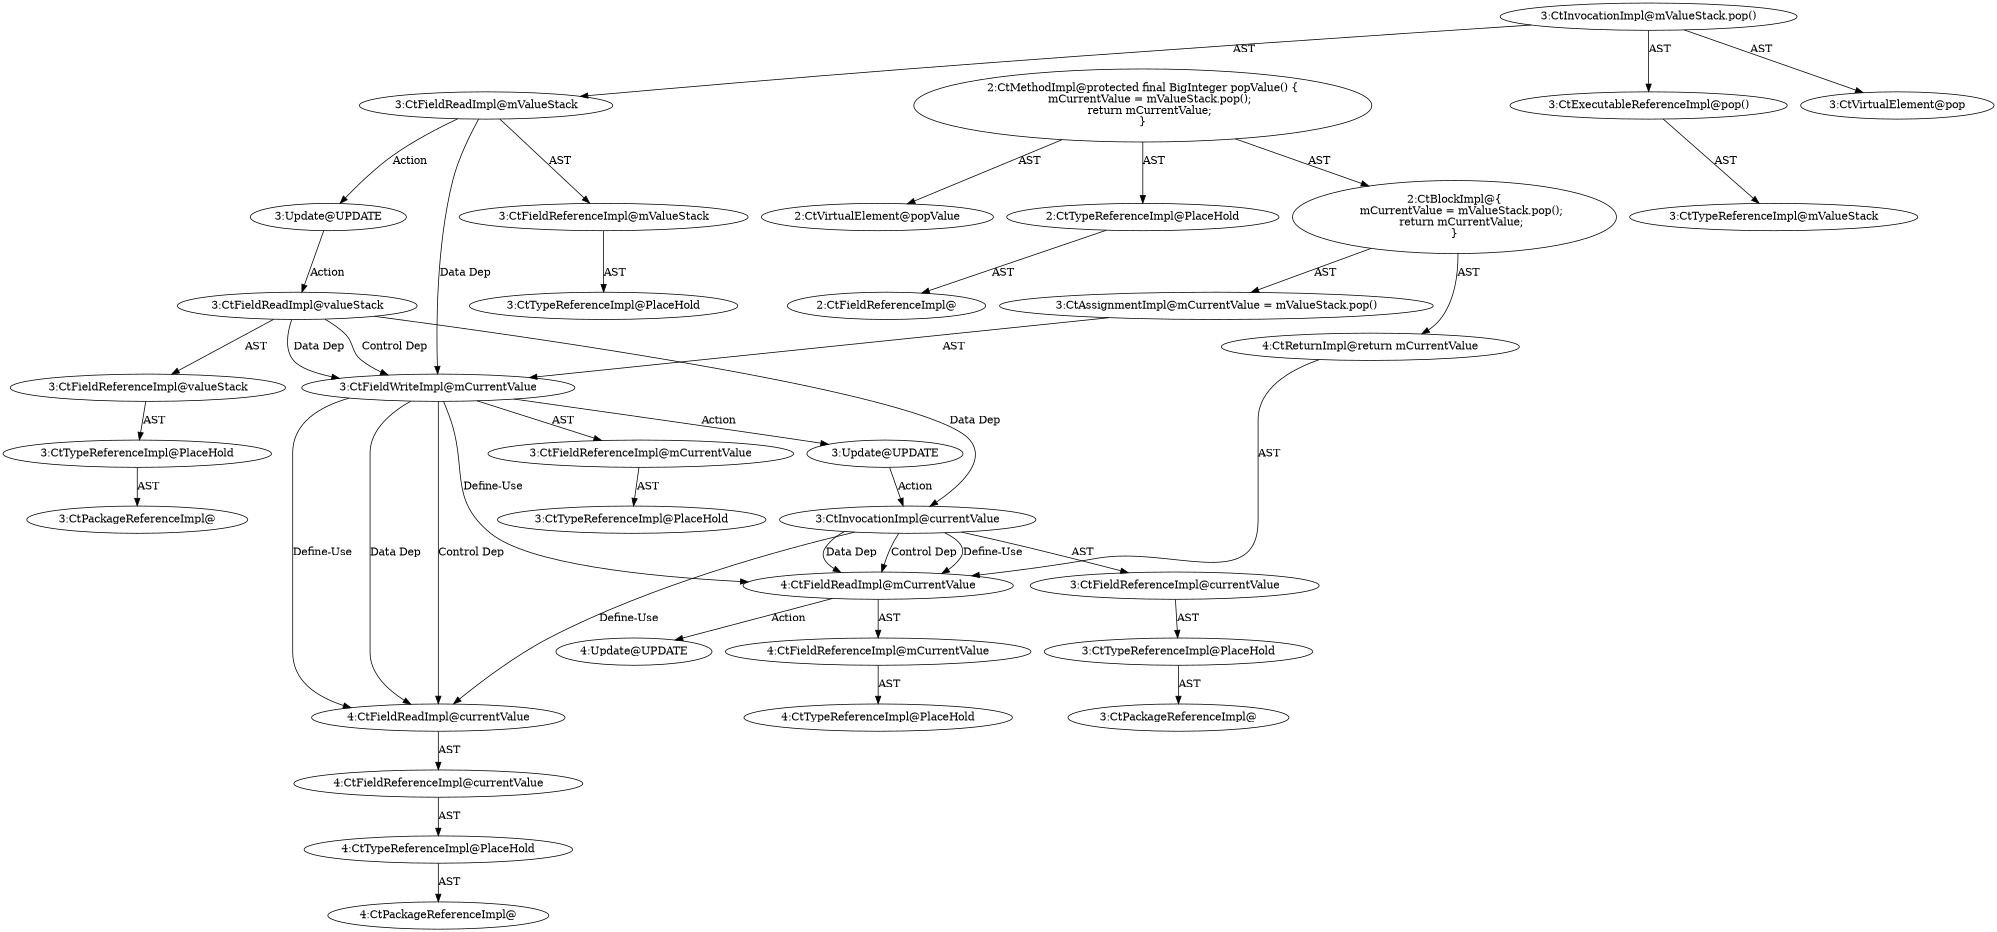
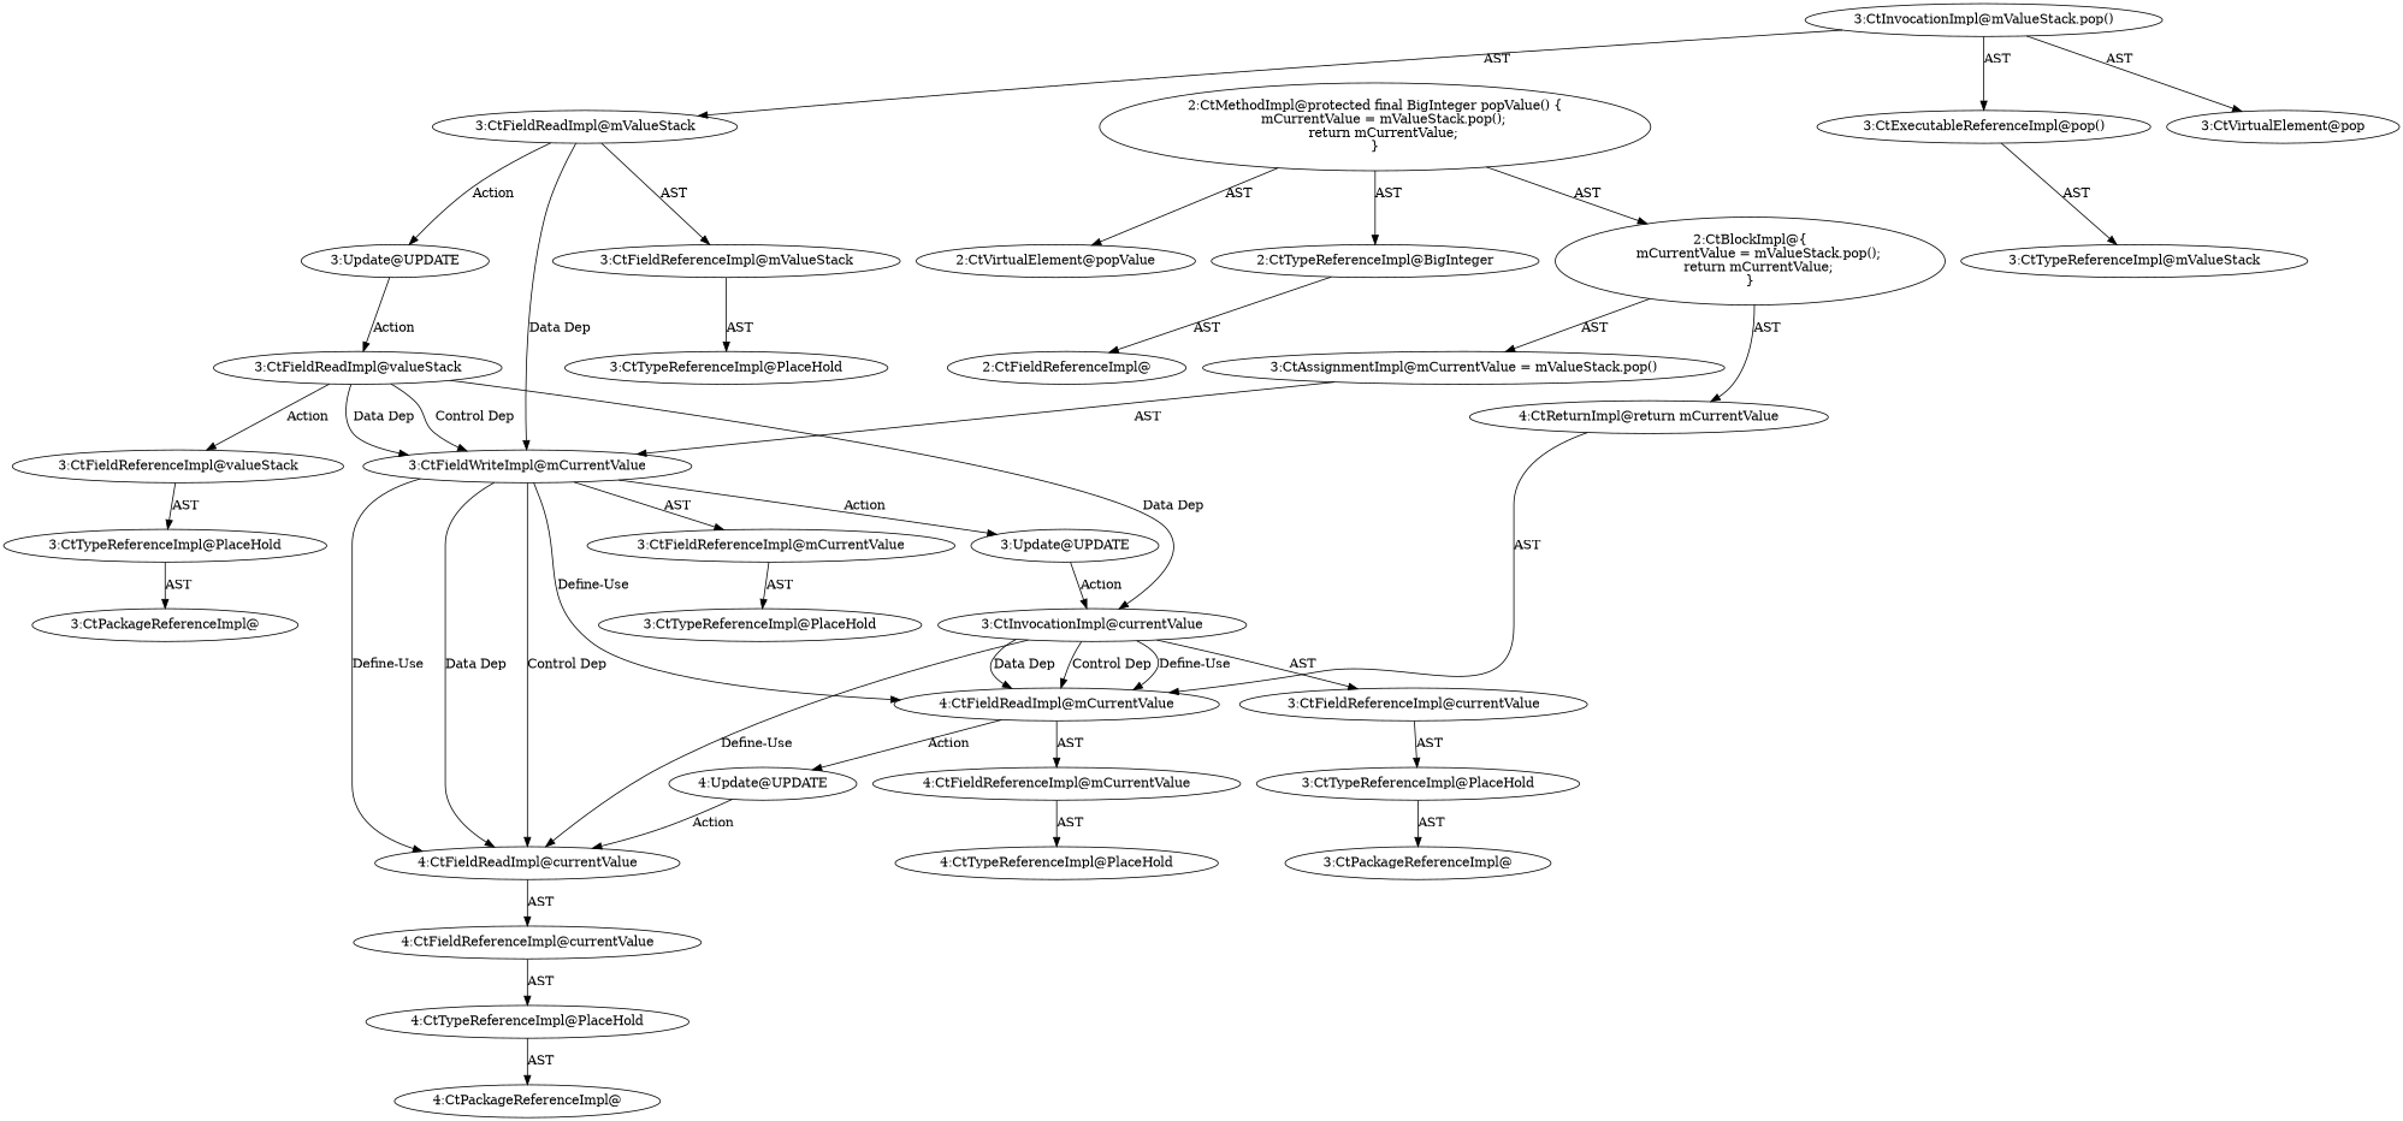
  digraph {
    node [shape=ellipse]
-   n1 [label="2:CtTypeReferenceImpl@PlaceHold"]
+   n1 [label="2:CtTypeReferenceImpl@BigInteger"]
    n2 [label="2:CtFieldReferenceImpl@"]
    n3 [label="2:CtVirtualElement@popValue"]
    n4 [label="3:CtFieldReferenceImpl@mCurrentValue"]
    n5 [label="3:CtTypeReferenceImpl@PlaceHold"]
    n6 [label="3:CtFieldWriteImpl@mCurrentValue"]
    n7 [label="4:CtFieldReadImpl@mCurrentValue"]
    n8 [label="3:Update@UPDATE"]
    n9 [label="4:CtFieldReadImpl@currentValue"]
    n10 [label="4:CtFieldReferenceImpl@mCurrentValue"]
    n11 [label="4:Update@UPDATE"]
    n12 [label="3:CtInvocationImpl@currentValue"]
    n13 [label="4:CtFieldReferenceImpl@currentValue"]
    n14 [label="3:CtExecutableReferenceImpl@pop()"]
    n15 [label="3:CtTypeReferenceImpl@mValueStack"]
    n16 [label="3:CtVirtualElement@pop"]
    n17 [label="3:CtFieldReferenceImpl@mValueStack"]
    n18 [label="3:CtTypeReferenceImpl@PlaceHold"]
    n19 [label="3:CtFieldReadImpl@mValueStack"]
    n20 [label="3:Update@UPDATE"]
    n21 [label="3:CtFieldReadImpl@valueStack"]
    n22 [label="3:CtInvocationImpl@mValueStack.pop()"]
    n23 [label="3:CtAssignmentImpl@mCurrentValue = mValueStack.pop()"]
    n24 [label="4:CtTypeReferenceImpl@PlaceHold"]
    n25 [label="4:CtReturnImpl@return mCurrentValue"]
    n26 [label="2:CtBlockImpl@\{\n    mCurrentValue = mValueStack.pop();\n    return mCurrentValue;\n\}"]
    n27 [label="2:CtMethodImpl@protected final BigInteger popValue() \{\n    mCurrentValue = mValueStack.pop();\n    return mCurrentValue;\n\}"]
    n28 [label="3:CtFieldReferenceImpl@currentValue"]
    n29 [label="3:CtPackageReferenceImpl@"]
    n30 [label="3:CtTypeReferenceImpl@PlaceHold"]
    n31 [label="4:CtPackageReferenceImpl@"]
    n32 [label="4:CtTypeReferenceImpl@PlaceHold"]
    n33 [label="3:CtFieldReferenceImpl@valueStack"]
    n34 [label="3:CtPackageReferenceImpl@"]
    n35 [label="3:CtTypeReferenceImpl@PlaceHold"]
    n1 -> n2 [label=AST]
    n4 -> n5 [label=AST]
    n6 -> n4 [label=AST]
    n6 -> n7 [label="Define-Use"]
    n6 -> n8 [label=Action]
    n6 -> n9 [label="Define-Use"]
    n6 -> n9 [label="Data Dep"]
    n6 -> n9 [label="Control Dep"]
    n7 -> n10 [label=AST]
    n7 -> n11 [label=Action]
    n8 -> n12 [label=Action]
    n9 -> n13 [label=AST]
    n10 -> n24 [label=AST]
+   n11 -> n9 [label=Action]
    n12 -> n7 [label="Define-Use"]
    n12 -> n7 [label="Data Dep"]
    n12 -> n7 [label="Control Dep"]
    n12 -> n9 [label="Define-Use"]
    n12 -> n28 [label=AST]
    n13 -> n32 [label=AST]
    n14 -> n15 [label=AST]
    n17 -> n18 [label=AST]
    n19 -> n6 [label="Data Dep"]
    n19 -> n17 [label=AST]
    n19 -> n20 [label=Action]
    n20 -> n21 [label=Action]
    n21 -> n6 [label="Data Dep"]
    n21 -> n6 [label="Control Dep"]
    n21 -> n12 [label="Data Dep"]
-   n21 -> n33 [label=AST]
+   n21 -> n33 [label=Action]
    n22 -> n14 [label=AST]
    n22 -> n16 [label=AST]
    n22 -> n19 [label=AST]
    n23 -> n6 [label=AST]
    n25 -> n7 [label=AST]
    n26 -> n23 [label=AST]
    n26 -> n25 [label=AST]
    n27 -> n1 [label=AST]
    n27 -> n3 [label=AST]
    n27 -> n26 [label=AST]
    n28 -> n30 [label=AST]
    n30 -> n29 [label=AST]
    n32 -> n31 [label=AST]
    n33 -> n35 [label=AST]
    n35 -> n34 [label=AST]
  }
